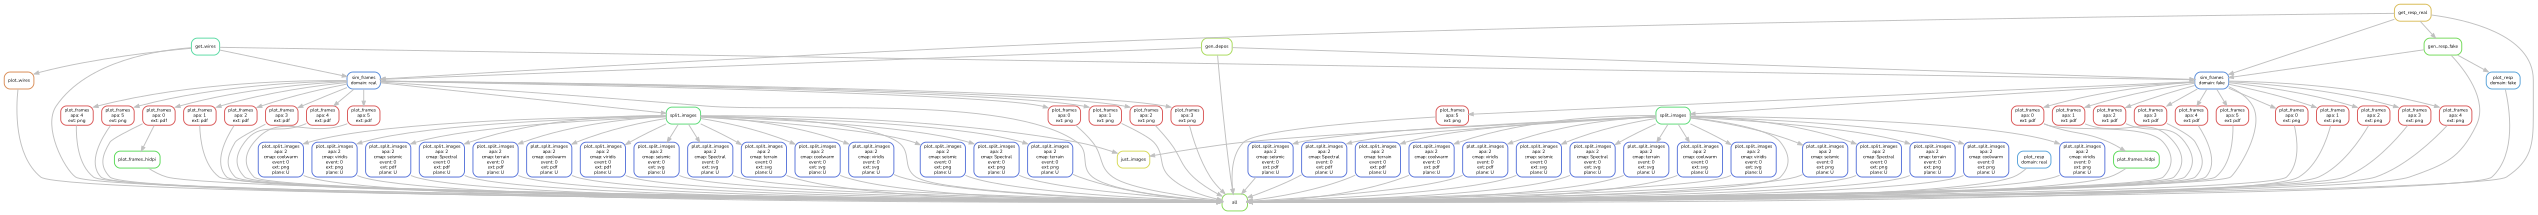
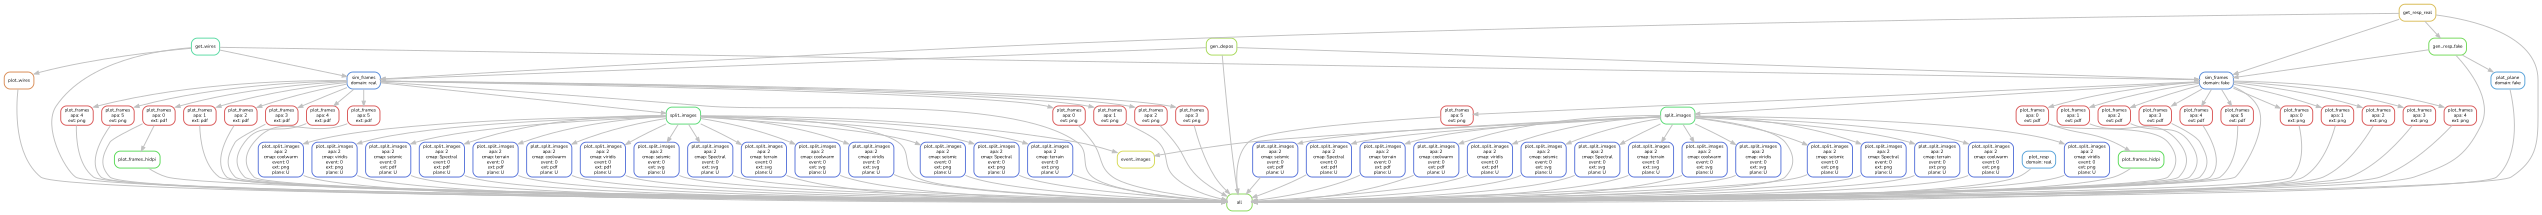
  digraph {
    bgcolor=white
    fontname=Nunito
    node [color="0.63 0.6 0.85" fontname=Nunito fontsize=10 penwidth=2 shape=box style=rounded]
    edge [color=grey fontname=Nunito penwidth=2]
-   n1 [color="0.17 0.6 0.85" label=just_images]
+   n1 [color="0.17 0.6 0.85" label=event_images]
    n2 [color="0.37 0.6 0.85" label=split_images]
    n3 [color="0.27 0.6 0.85" label=all]
    n4 [label="plot_split_images\napa: 2\ncmap: seismic\nevent: 0\next: png\nplane: U"]
    n5 [label="plot_split_images\napa: 2\ncmap: Spectral\nevent: 0\next: png\nplane: U"]
    n6 [label="plot_split_images\napa: 2\ncmap: terrain\nevent: 0\next: png\nplane: U"]
    n7 [label="plot_split_images\napa: 2\ncmap: coolwarm\nevent: 0\next: png\nplane: U"]
    n8 [label="plot_split_images\napa: 2\ncmap: viridis\nevent: 0\next: png\nplane: U"]
    n9 [label="plot_split_images\napa: 2\ncmap: seismic\nevent: 0\next: pdf\nplane: U"]
    n10 [label="plot_split_images\napa: 2\ncmap: Spectral\nevent: 0\next: pdf\nplane: U"]
    n11 [label="plot_split_images\napa: 2\ncmap: terrain\nevent: 0\next: pdf\nplane: U"]
    n12 [label="plot_split_images\napa: 2\ncmap: coolwarm\nevent: 0\next: pdf\nplane: U"]
    n13 [label="plot_split_images\napa: 2\ncmap: viridis\nevent: 0\next: pdf\nplane: U"]
    n14 [label="plot_split_images\napa: 2\ncmap: seismic\nevent: 0\next: svg\nplane: U"]
    n15 [label="plot_split_images\napa: 2\ncmap: Spectral\nevent: 0\next: svg\nplane: U"]
    n16 [label="plot_split_images\napa: 2\ncmap: terrain\nevent: 0\next: svg\nplane: U"]
    n17 [label="plot_split_images\napa: 2\ncmap: coolwarm\nevent: 0\next: svg\nplane: U"]
    n18 [label="plot_split_images\napa: 2\ncmap: viridis\nevent: 0\next: svg\nplane: U"]
    n19 [color="0.60 0.6 0.85" label="sim_frames\ndomain: real"]
    n20 [color="0.00 0.6 0.85" label="plot_frames\napa: 0\next: png"]
    n21 [color="0.00 0.6 0.85" label="plot_frames\napa: 1\next: png"]
    n22 [color="0.00 0.6 0.85" label="plot_frames\napa: 2\next: png"]
    n23 [color="0.00 0.6 0.85" label="plot_frames\napa: 3\next: png"]
    n24 [color="0.00 0.6 0.85" label="plot_frames\napa: 4\next: png"]
    n25 [color="0.00 0.6 0.85" label="plot_frames\napa: 5\next: png"]
    n26 [color="0.00 0.6 0.85" label="plot_frames\napa: 0\next: pdf"]
    n27 [color="0.00 0.6 0.85" label="plot_frames\napa: 1\next: pdf"]
    n28 [color="0.00 0.6 0.85" label="plot_frames\napa: 2\next: pdf"]
    n29 [color="0.00 0.6 0.85" label="plot_frames\napa: 3\next: pdf"]
    n30 [color="0.00 0.6 0.85" label="plot_frames\napa: 4\next: pdf"]
    n31 [color="0.00 0.6 0.85" label="plot_frames\napa: 5\next: pdf"]
    n32 [color="0.33 0.6 0.85" label=plot_frames_hidpi]
    n33 [color="0.43 0.6 0.85" label=get_wires]
    n34 [color="0.60 0.6 0.85" label="sim_frames\ndomain: fake"]
    n35 [color="0.07 0.6 0.85" label=plot_wires]
    n36 [color="0.23 0.6 0.85" label=gen_depos]
    n37 [color="0.37 0.6 0.85" label=split_images]
    n38 [color="0.00 0.6 0.85" label="plot_frames\napa: 0\next: png"]
    n39 [color="0.00 0.6 0.85" label="plot_frames\napa: 1\next: png"]
    n40 [color="0.00 0.6 0.85" label="plot_frames\napa: 2\next: png"]
    n41 [color="0.00 0.6 0.85" label="plot_frames\napa: 3\next: png"]
    n42 [color="0.00 0.6 0.85" label="plot_frames\napa: 4\next: png"]
    n43 [color="0.00 0.6 0.85" label="plot_frames\napa: 5\next: png"]
    n44 [color="0.00 0.6 0.85" label="plot_frames\napa: 0\next: pdf"]
    n45 [color="0.00 0.6 0.85" label="plot_frames\napa: 1\next: pdf"]
    n46 [color="0.00 0.6 0.85" label="plot_frames\napa: 2\next: pdf"]
    n47 [color="0.00 0.6 0.85" label="plot_frames\napa: 3\next: pdf"]
    n48 [color="0.00 0.6 0.85" label="plot_frames\napa: 4\next: pdf"]
    n49 [color="0.00 0.6 0.85" label="plot_frames\napa: 5\next: pdf"]
    n50 [color="0.13 0.6 0.85" label=get_resp_real]
    n51 [color="0.30 0.6 0.85" label=gen_resp_fake]
-   n52 [color="0.57 0.6 0.85" label="plot_resp\ndomain: fake"]
+   n52 [color="0.57 0.6 0.85" label="plot_plane\ndomain: fake"]
    n53 [color="0.57 0.6 0.85" label="plot_resp\ndomain: real"]
    n54 [label="plot_split_images\napa: 2\ncmap: seismic\nevent: 0\next: png\nplane: U"]
    n55 [label="plot_split_images\napa: 2\ncmap: Spectral\nevent: 0\next: png\nplane: U"]
    n56 [label="plot_split_images\napa: 2\ncmap: terrain\nevent: 0\next: png\nplane: U"]
    n57 [label="plot_split_images\napa: 2\ncmap: coolwarm\nevent: 0\next: png\nplane: U"]
    n58 [label="plot_split_images\napa: 2\ncmap: viridis\nevent: 0\next: png\nplane: U"]
    n59 [label="plot_split_images\napa: 2\ncmap: seismic\nevent: 0\next: pdf\nplane: U"]
    n60 [label="plot_split_images\napa: 2\ncmap: Spectral\nevent: 0\next: pdf\nplane: U"]
    n61 [label="plot_split_images\napa: 2\ncmap: terrain\nevent: 0\next: pdf\nplane: U"]
    n62 [label="plot_split_images\napa: 2\ncmap: coolwarm\nevent: 0\next: pdf\nplane: U"]
    n63 [label="plot_split_images\napa: 2\ncmap: viridis\nevent: 0\next: pdf\nplane: U"]
    n64 [label="plot_split_images\napa: 2\ncmap: seismic\nevent: 0\next: svg\nplane: U"]
    n65 [label="plot_split_images\napa: 2\ncmap: Spectral\nevent: 0\next: svg\nplane: U"]
    n66 [label="plot_split_images\napa: 2\ncmap: terrain\nevent: 0\next: svg\nplane: U"]
    n67 [label="plot_split_images\napa: 2\ncmap: coolwarm\nevent: 0\next: svg\nplane: U"]
    n68 [label="plot_split_images\napa: 2\ncmap: viridis\nevent: 0\next: svg\nplane: U"]
    n69 [color="0.33 0.6 0.85" label=plot_frames_hidpi]
    n2 -> n1
    n2 -> n3
    n2 -> n4
    n2 -> n5
    n2 -> n6
    n2 -> n7
    n2 -> n8
    n2 -> n9
    n2 -> n10
    n2 -> n11
    n2 -> n12
    n2 -> n13
    n2 -> n14
    n2 -> n15
    n2 -> n16
    n2 -> n17
    n2 -> n18
    n4 -> n3
    n5 -> n3
    n6 -> n3
    n7 -> n3
    n8 -> n3
    n9 -> n3
    n10 -> n3
    n11 -> n3
    n12 -> n3
    n13 -> n3
    n14 -> n3
    n15 -> n3
    n16 -> n3
    n17 -> n3
    n18 -> n3
    n19 -> n2
    n19 -> n3
    n19 -> n20
    n19 -> n21
    n19 -> n22
    n19 -> n23
    n19 -> n24
    n19 -> n25
    n19 -> n26
    n19 -> n27
    n19 -> n28
    n19 -> n29
    n19 -> n30
    n19 -> n31
    n20 -> n3
    n21 -> n3
    n22 -> n3
    n23 -> n3
    n24 -> n3
    n25 -> n3
    n26 -> n3
    n26 -> n32
    n27 -> n3
    n28 -> n3
    n29 -> n3
    n30 -> n3
    n31 -> n3
    n32 -> n3
    n33 -> n3
    n33 -> n19
    n33 -> n34
    n33 -> n35
    n34 -> n3
    n34 -> n37
    n34 -> n38
    n34 -> n39
    n34 -> n40
    n34 -> n41
    n34 -> n42
    n34 -> n43
    n34 -> n44
    n34 -> n45
    n34 -> n46
    n34 -> n47
    n34 -> n48
    n34 -> n49
    n35 -> n3
    n36 -> n3
    n36 -> n19
    n36 -> n34
    n37 -> n1
    n37 -> n3
    n37 -> n54
    n37 -> n55
    n37 -> n56
    n37 -> n57
    n37 -> n58
    n37 -> n59
    n37 -> n60
    n37 -> n61
    n37 -> n62
    n37 -> n63
    n37 -> n64
    n37 -> n65
    n37 -> n66
    n37 -> n67
    n37 -> n68
    n38 -> n3
    n39 -> n3
    n40 -> n3
    n41 -> n3
    n42 -> n3
    n43 -> n3
    n44 -> n3
    n44 -> n69
    n45 -> n3
    n46 -> n3
    n47 -> n3
    n48 -> n3
    n49 -> n3
    n50 -> n3
    n50 -> n19
    n50 -> n34
    n50 -> n51
    n51 -> n3
    n51 -> n34
    n51 -> n52
    n52 -> n3
    n53 -> n3
    n54 -> n3
    n55 -> n3
    n56 -> n3
    n57 -> n3
    n58 -> n3
    n59 -> n3
    n60 -> n3
    n61 -> n3
    n62 -> n3
    n63 -> n3
    n64 -> n3
    n65 -> n3
    n66 -> n3
    n67 -> n3
    n68 -> n3
    n69 -> n3
  }
